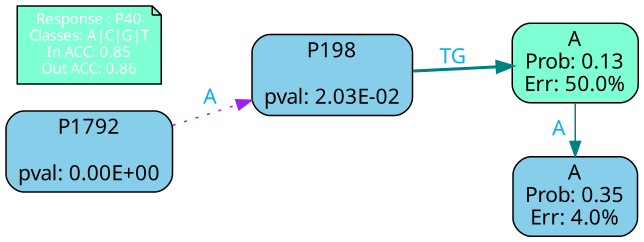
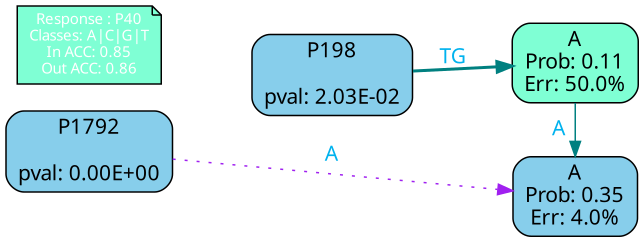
  digraph {
    fontname="Noto Sans"
    rankdir=LR
    ranksep=equally
    splines=polylines
    node [color=black fillcolor=skyblue fontname="Noto Sans" shape=box style="filled, rounded"]
    edge [color=teal fontcolor=deepskyblue2 fontname="Noto Sans"]
    n1 [label="A\nProb: 0.35\nErr: 4.0%"]
-   n2 [fillcolor=aquamarine label="A\nProb: 0.13\nErr: 50.0%"]
+   n2 [fillcolor=aquamarine label="A\nProb: 0.11\nErr: 50.0%"]
    n3 [align=left fillcolor=aquamarine fontcolor=white fontsize=10 label="Response : P40\nClasses: A|C|G|T\nIn ACC: 0.85\nOut ACC: 0.86\n" shape=note style=filled]
    n4 [label="P1792\n\npval: 0.00E+00"]
    n5 [label="P198\n\npval: 2.03E-02"]
    subgraph sub_1 {
      rank=same
      n1
      n2
    }
    subgraph sub_2 {
      rank=same
      n3
      n4
    }
    n2 -> n1 [label=A style=solid]
-   n4 -> n5 [color=purple label=A style=dotted]
+   n4 -> n1 [color=purple label=A style=dotted]
    n5 -> n2 [label=TG style=bold]
  }
